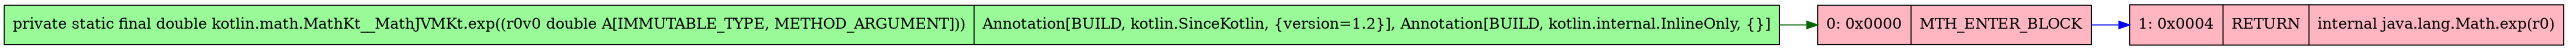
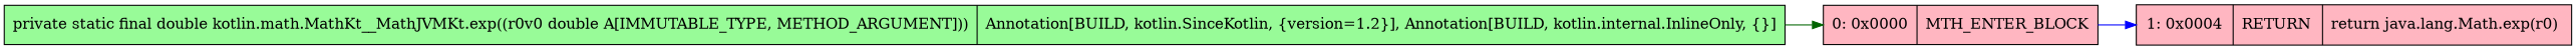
  digraph {
    rankdir=LR
    node [shape=record style=filled fillcolor=lightpink]
    n1 [label="{0\:\ 0x0000|MTH_ENTER_BLOCK\l}"]
-   n2 [label="{1\:\ 0x0004|RETURN\l|internal java.lang.Math.exp(r0)\l}"]
+   n2 [label="{1\:\ 0x0004|RETURN\l|return java.lang.Math.exp(r0)\l}"]
    n3 [label="{private static final double kotlin.math.MathKt__MathJVMKt.exp((r0v0 double A[IMMUTABLE_TYPE, METHOD_ARGUMENT]))  | Annotation[BUILD, kotlin.SinceKotlin, \{version=1.2\}], Annotation[BUILD, kotlin.internal.InlineOnly, \{\}]\l}" fillcolor=palegreen]
    n1 -> n2 [color=blue]
    n3 -> n1 [color=darkgreen]
  }
